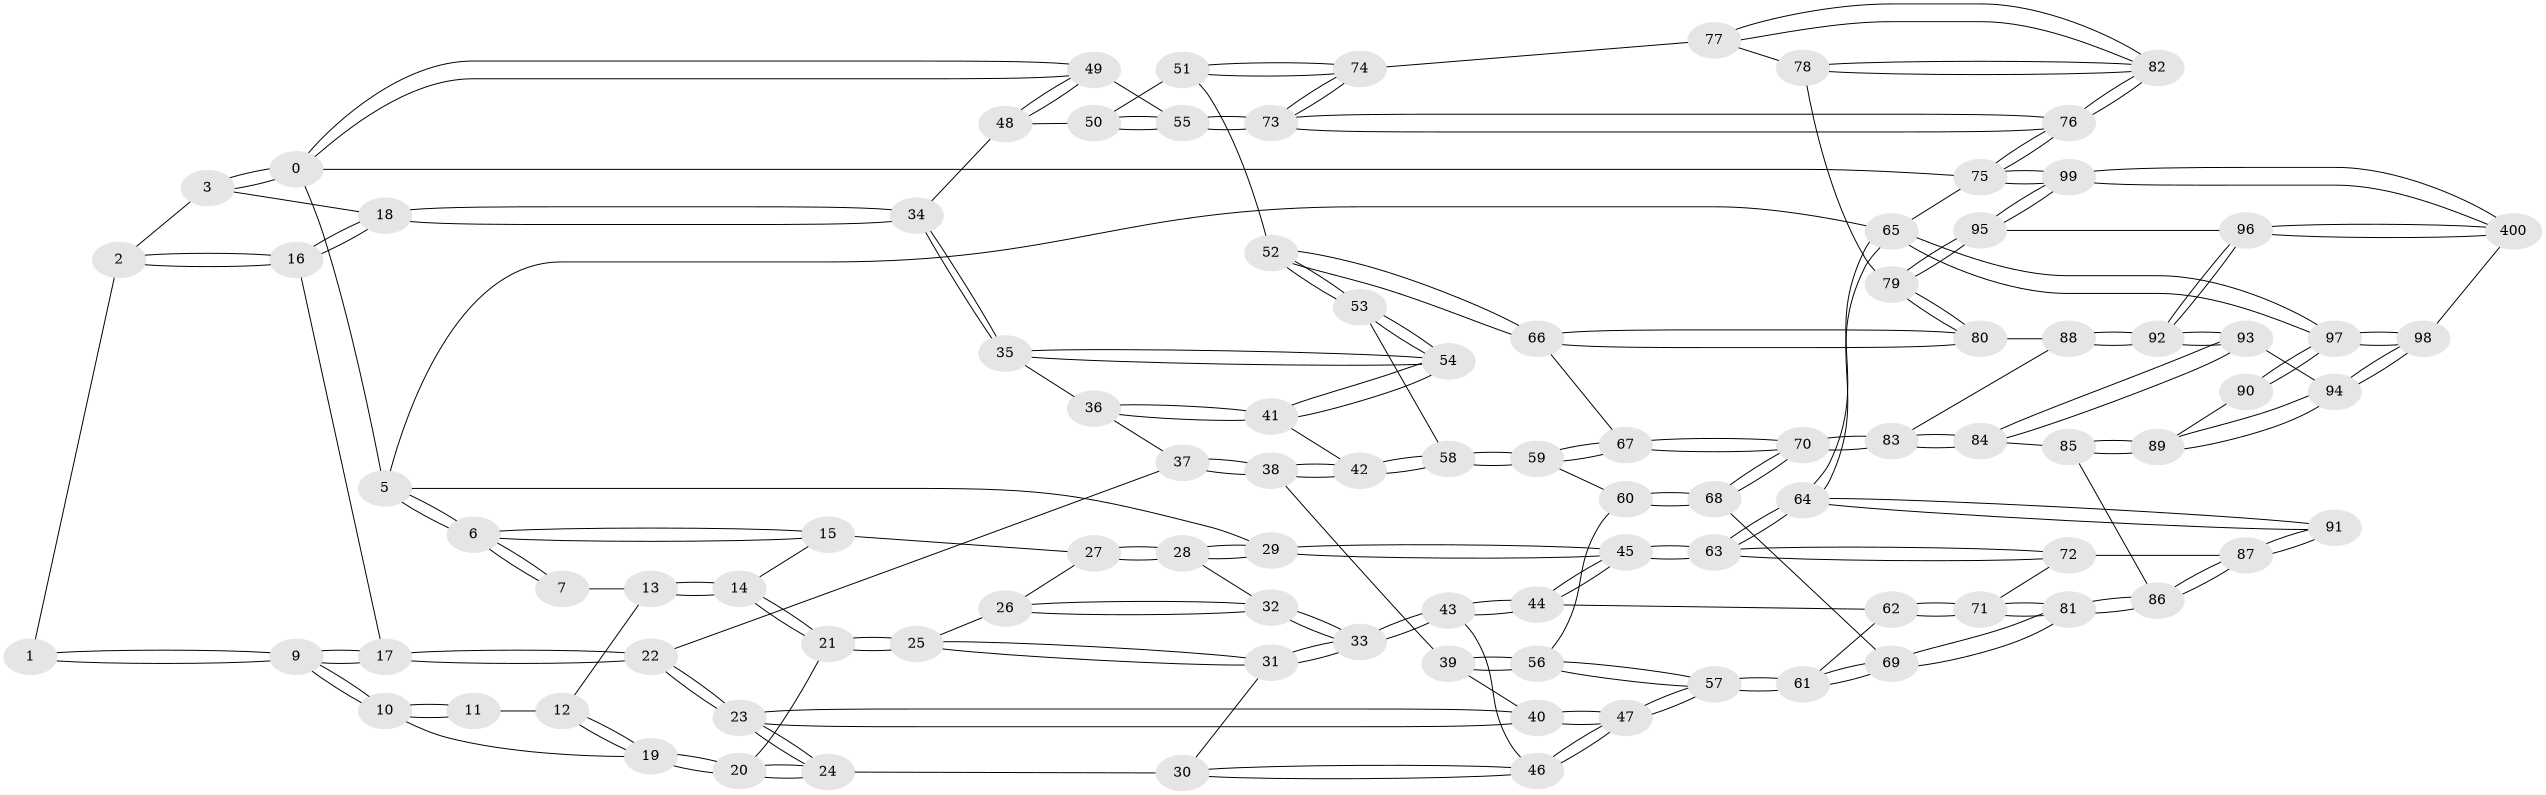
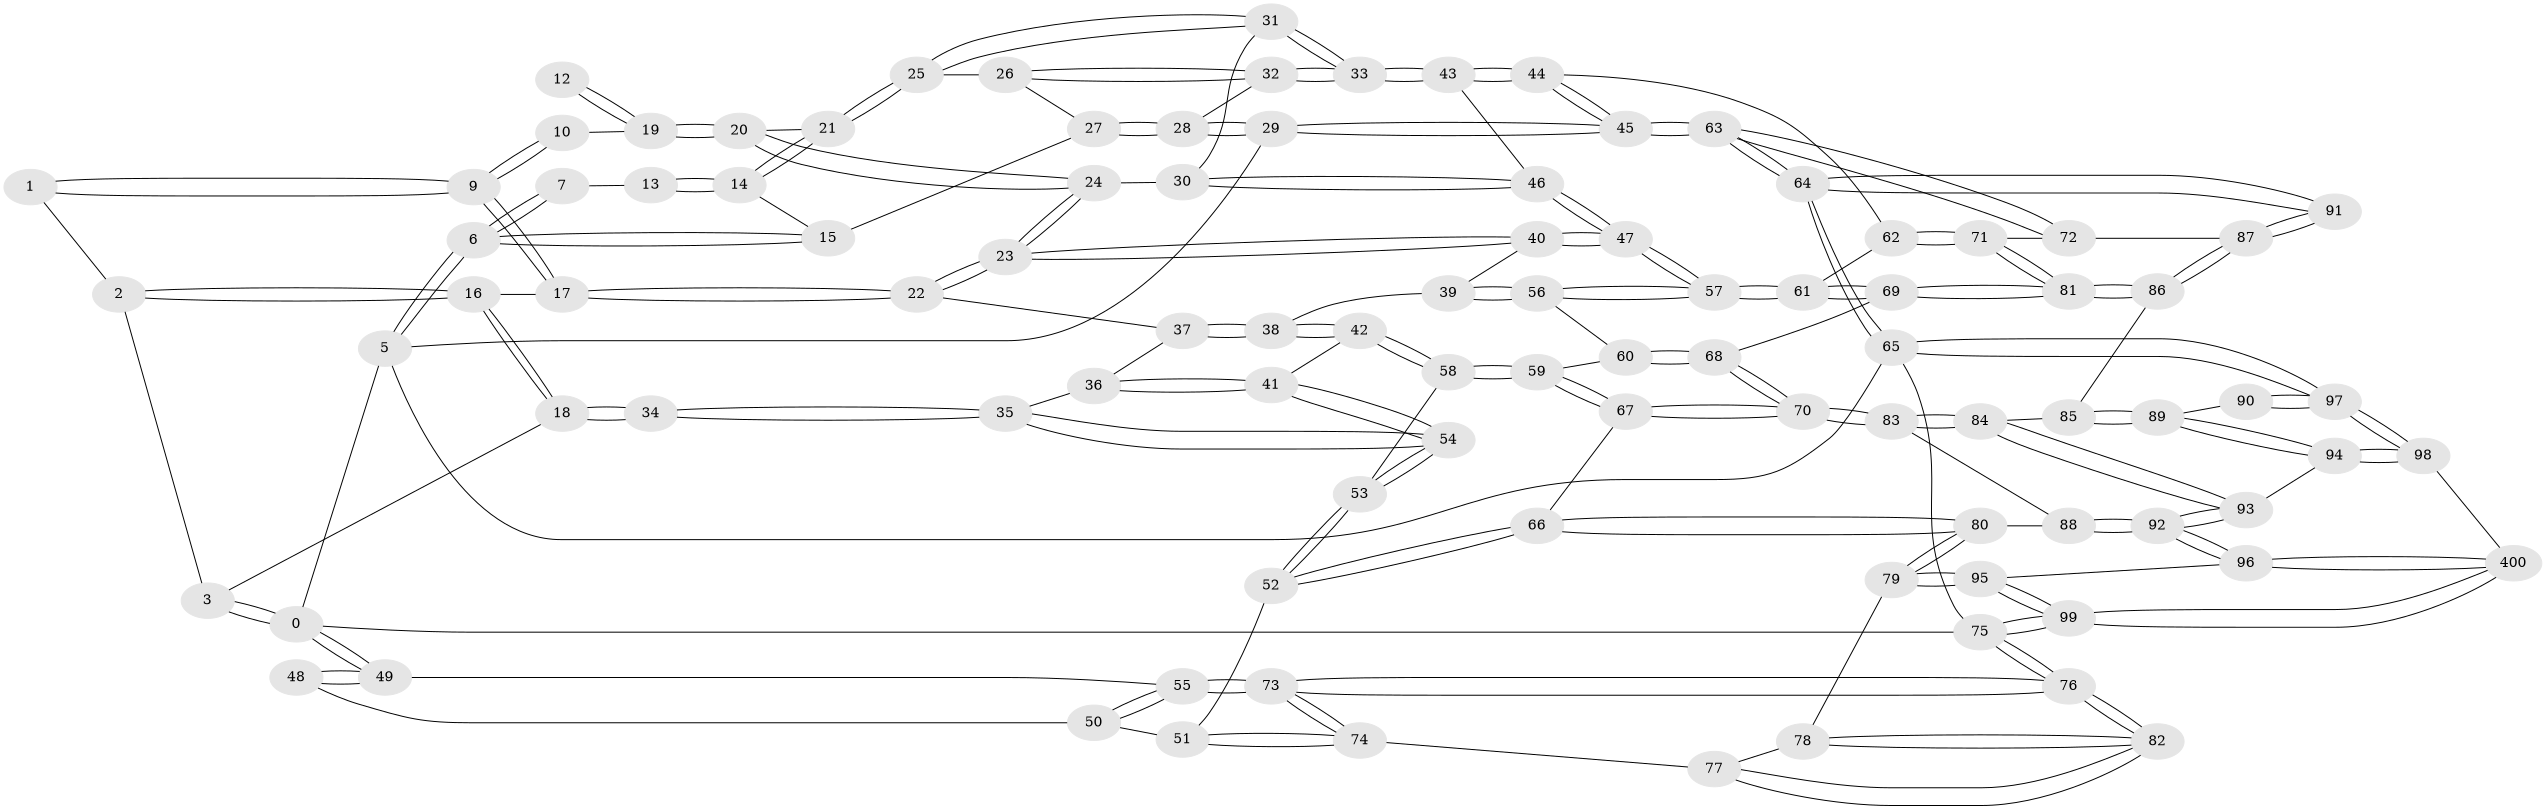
  graph {
    rankdir=LR
    node [color=gray90 style=filled]
    1
    2
    9
    3
    16
    10
    17
    n8 [label=0]
    18
    5
    49
    75
    34
    6
    29
    65
    55
    76
    99
    7
    15
    45
    97
    13
    27
    14
-   11
    12
    19
    22
    20
    21
    25
    28
    23
    37
    35
    48
    24
    30
    26
    31
    40
    38
    47
    46
    32
    33
    63
    43
    44
    36
    54
    50
    41
    42
    39
    56
    58
    57
    60
    59
    62
    71
    64
    72
    61
    51
    73
    52
    74
    53
    66
    77
    67
    80
    68
    69
    70
    81
    91
    87
    98
    88
    83
    86
    84
    82
    78
    n90 [label=400]
    79
    95
    96
    92
    85
    93
    89
    94
    90
    1 -- 2
    1 -- 9
    1 -- 9
    2 -- 3
    2 -- 16
    2 -- 16
    9 -- 10
    9 -- 10
    9 -- 17
    9 -- 17
    3 -- n8
    3 -- n8
    3 -- 18
    16 -- 17
    16 -- 18
    16 -- 18
-   10 -- 11
-   10 -- 11
    10 -- 19
    17 -- 22
    17 -- 22
    n8 -- 5
    n8 -- 49
    n8 -- 49
    n8 -- 75
    18 -- 34
    18 -- 34
    5 -- 6
    5 -- 6
    5 -- 29
    5 -- 65
    49 -- 55
    75 -- 76
    75 -- 76
    75 -- 99
    75 -- 99
    34 -- 35
    34 -- 35
-   34 -- 48
    6 -- 7
    6 -- 7
    6 -- 15
    6 -- 15
    29 -- 45
    29 -- 45
    65 -- 75
    65 -- 97
    65 -- 97
    55 -- 73
    55 -- 73
    76 -- 82
    76 -- 82
    99 -- n90
    99 -- n90
    7 -- 13
    15 -- 27
    45 -- 63
    45 -- 63
    97 -- 98
    97 -- 98
    13 -- 14
    13 -- 14
    27 -- 28
    27 -- 28
    14 -- 15
    14 -- 21
    14 -- 21
-   11 -- 12
-   12 -- 13
    12 -- 19
    12 -- 19
    19 -- 20
    19 -- 20
    22 -- 23
    22 -- 23
    22 -- 37
    20 -- 21
    20 -- 24
    20 -- 24
    21 -- 25
    21 -- 25
    25 -- 26
    25 -- 31
    25 -- 31
    28 -- 29
    28 -- 29
    28 -- 32
    23 -- 24
    23 -- 24
    23 -- 40
    23 -- 40
    37 -- 38
    37 -- 38
    35 -- 36
    35 -- 54
    35 -- 54
    48 -- 49
    48 -- 49
    48 -- 50
    24 -- 30
    30 -- 31
    30 -- 46
    30 -- 46
    26 -- 27
    26 -- 32
    26 -- 32
    31 -- 33
    31 -- 33
    40 -- 47
    40 -- 47
    38 -- 42
    38 -- 42
    38 -- 39
    47 -- 57
    47 -- 57
    46 -- 47
    46 -- 47
    32 -- 33
    32 -- 33
    33 -- 43
    33 -- 43
    63 -- 64
    63 -- 64
    63 -- 72
    63 -- 72
    43 -- 46
    43 -- 44
    43 -- 44
    44 -- 45
    44 -- 45
    44 -- 62
    36 -- 37
    36 -- 41
    36 -- 41
    50 -- 55
    50 -- 55
    50 -- 51
    41 -- 54
    41 -- 54
    41 -- 42
    42 -- 58
    42 -- 58
    39 -- 40
    39 -- 56
    39 -- 56
    56 -- 57
    56 -- 57
    56 -- 60
    58 -- 59
    58 -- 59
    57 -- 61
    57 -- 61
    60 -- 68
    60 -- 68
    59 -- 60
    59 -- 67
    59 -- 67
    62 -- 71
    62 -- 71
    71 -- 72
    71 -- 81
    71 -- 81
    64 -- 65
    64 -- 65
    64 -- 91
    64 -- 91
    72 -- 87
    61 -- 62
    61 -- 69
    61 -- 69
    51 -- 52
    51 -- 74
    51 -- 74
    73 -- 76
    73 -- 76
    73 -- 74
    73 -- 74
    52 -- 53
    52 -- 53
    52 -- 66
    52 -- 66
    74 -- 77
    53 -- 54
    53 -- 54
    53 -- 58
    66 -- 67
    66 -- 80
    66 -- 80
    77 -- 82
    77 -- 82
    77 -- 78
    67 -- 70
    67 -- 70
    80 -- 88
    68 -- 69
    68 -- 70
    68 -- 70
    69 -- 81
    69 -- 81
    70 -- 83
    70 -- 83
    81 -- 86
    81 -- 86
    87 -- 91
    87 -- 91
    98 -- n90
    88 -- 92
    88 -- 92
    83 -- 88
    83 -- 84
    83 -- 84
    86 -- 87
    86 -- 87
    84 -- 85
    84 -- 93
    84 -- 93
    78 -- 82
    78 -- 82
    78 -- 79
    79 -- 80
    79 -- 80
    79 -- 95
    79 -- 95
    95 -- 99
    95 -- 99
    95 -- 96
    96 -- n90
    96 -- n90
    92 -- 96
    92 -- 96
    92 -- 93
    92 -- 93
    85 -- 86
    85 -- 89
    85 -- 89
    93 -- 94
    89 -- 94
    89 -- 94
    89 -- 90
    94 -- 98
    94 -- 98
    90 -- 97
    90 -- 97
  }
